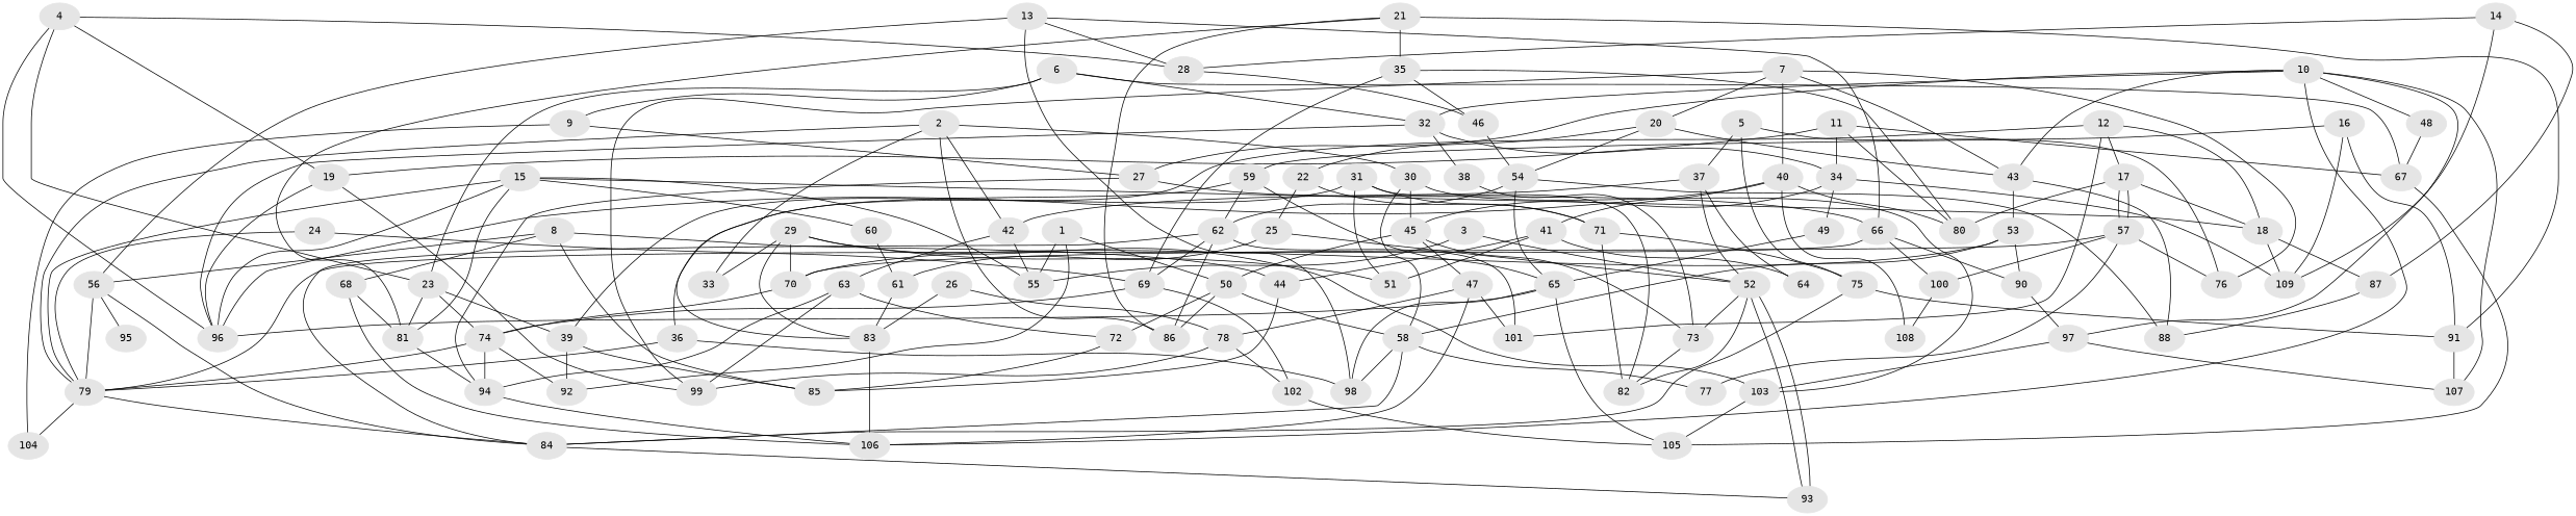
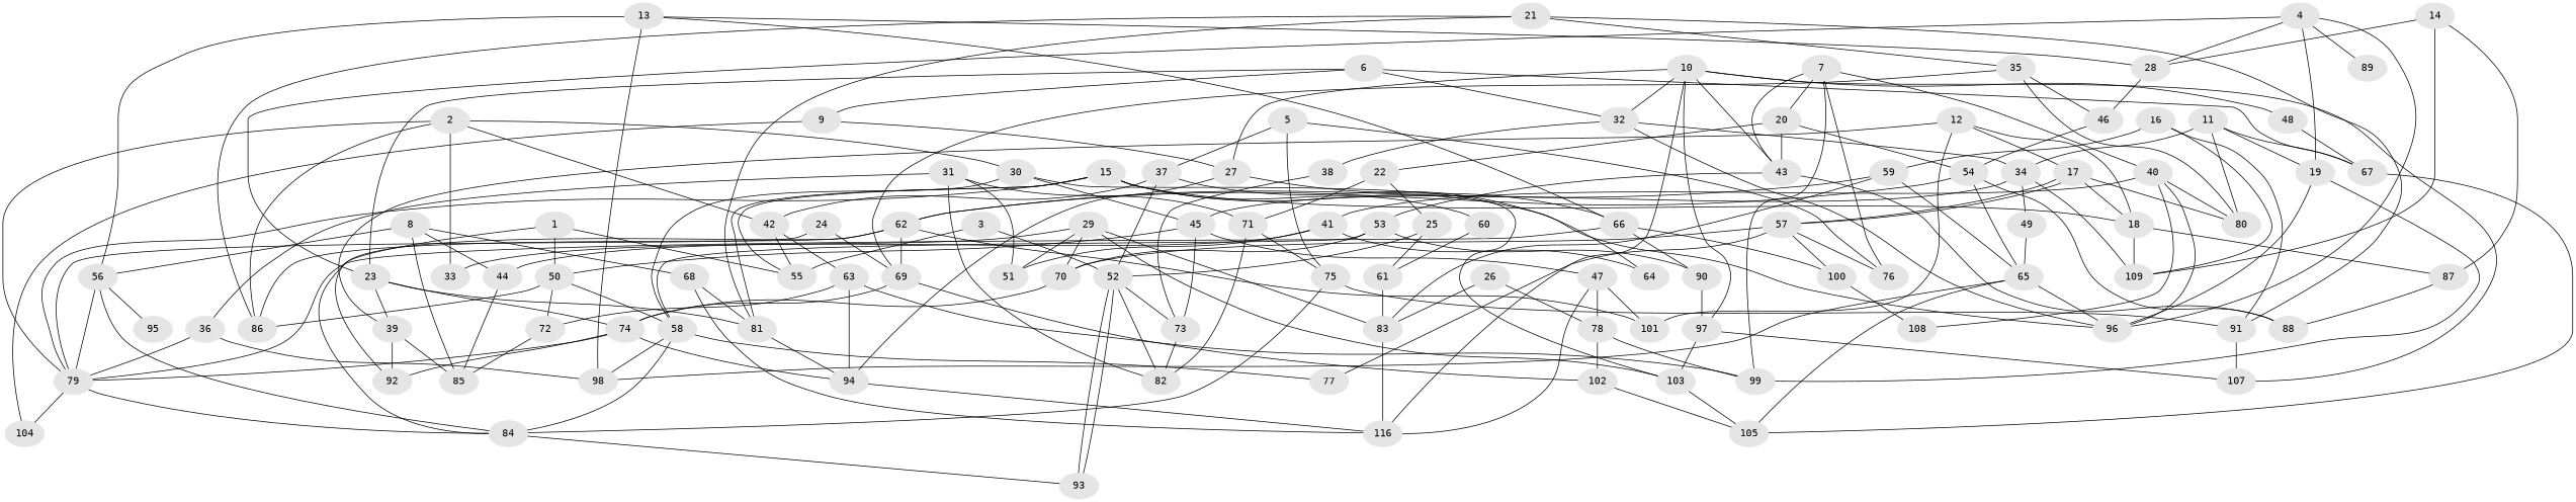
  graph {
    fontname="DejaVu Sans Mono"
    node [color=gray90 fontname="DejaVu Sans Mono" style=filled]
    edge [fontname="DejaVu Sans Mono"]
    1
    50
    55
    92
    86
    58
    72
    2
    30
    33
    42
    79
    103
    45
    63
    104
    84
    3
    52
    82
    73
    93
    4
    19
    23
    28
+   89
    96
    99
    39
    81
    74
    46
    5
    37
    75
    76
    64
    91
    6
    9
    32
    67
    27
    34
    38
    105
    7
    20
    40
    43
    22
    54
    80
    41
    108
    53
    88
    8
    44
    56
    68
    85
    95
-   106
+   106 [label=116]
    66
    94
    10
    48
    97
    107
    11
    109
    49
    12
    17
    18
    101
    57
    87
    13
    98
    90
    100
    14
    15
    60
    61
    16
    59
    83
    65
    62
    51
    70
    77
    25
    71
    21
    35
    69
    24
    102
    26
    78
    29
    47
    31
    36
    1 -- 50
    1 -- 55
    1 -- 92
    50 -- 86
    50 -- 58
    50 -- 72
    58 -- 84
    58 -- 98
    58 -- 77
    72 -- 85
    2 -- 86
    2 -- 30
    2 -- 33
    2 -- 42
    2 -- 79
    30 -- 58
    30 -- 103
    30 -- 45
    42 -- 55
    42 -- 63
    79 -- 104
    79 -- 84
    103 -- 105
    45 -- 50
    45 -- 73
    45 -- 47
    63 -- 72
    63 -- 99
    63 -- 94
    84 -- 93
    3 -- 55
    3 -- 52
    52 -- 82
    52 -- 73
    52 -- 93
    52 -- 93
    73 -- 82
    4 -- 19
    4 -- 23
    4 -- 28
+   4 -- 89
    4 -- 96
    19 -- 96
    19 -- 99
    23 -- 39
    23 -- 81
    23 -- 74
    28 -- 46
    39 -- 92
    39 -- 85
    81 -- 94
    74 -- 92
    74 -- 79
    74 -- 94
    46 -- 54
    5 -- 37
    5 -- 75
    5 -- 76
    37 -- 42
    37 -- 52
    37 -- 64
    75 -- 84
    75 -- 91
    91 -- 107
    6 -- 23
    6 -- 9
    6 -- 32
    6 -- 67
    9 -- 104
    9 -- 27
    32 -- 96
    32 -- 34
    32 -- 38
    67 -- 105
    27 -- 66
    27 -- 94
    34 -- 45
    34 -- 109
    34 -- 49
    38 -- 73
    7 -- 99
    7 -- 76
    7 -- 20
    7 -- 40
    7 -- 43
    20 -- 43
    20 -- 22
    20 -- 54
    40 -- 96
    40 -- 80
    40 -- 41
    40 -- 108
    43 -- 53
    43 -- 88
    22 -- 25
    22 -- 71
    54 -- 88
    54 -- 65
    54 -- 62
    41 -- 64
    41 -- 44
    41 -- 51
    53 -- 58
    53 -- 90
    53 -- 70
    8 -- 44
    8 -- 56
    8 -- 68
    8 -- 85
    44 -- 85
    56 -- 79
    56 -- 84
    56 -- 95
    68 -- 81
    68 -- 106
    66 -- 79
    66 -- 90
    66 -- 100
    94 -- 106
    10 -- 32
    10 -- 27
    10 -- 43
    10 -- 106
    10 -- 48
    10 -- 97
    10 -- 107
    48 -- 67
    97 -- 103
    97 -- 107
    11 -- 19
    11 -- 67
    11 -- 34
    11 -- 80
    49 -- 65
    12 -- 39
    12 -- 17
    12 -- 18
    12 -- 101
    17 -- 80
    17 -- 18
    17 -- 57
    17 -- 57
    18 -- 109
    18 -- 87
    57 -- 76
    57 -- 100
    57 -- 70
    57 -- 77
    87 -- 88
    13 -- 28
    13 -- 56
    13 -- 66
    13 -- 98
    90 -- 97
    100 -- 108
    14 -- 28
    14 -- 109
    14 -- 87
    15 -- 55
    15 -- 79
    15 -- 96
    15 -- 81
    15 -- 18
    15 -- 60
    60 -- 61
    61 -- 83
    16 -- 91
    16 -- 109
    16 -- 59
    59 -- 83
    59 -- 65
    59 -- 62
    83 -- 106
    65 -- 96
    65 -- 105
    65 -- 98
    62 -- 86
    62 -- 84
    62 -- 101
    62 -- 69
    70 -- 74
    25 -- 52
    25 -- 61
    71 -- 82
    71 -- 75
    21 -- 86
    21 -- 81
    21 -- 91
    21 -- 35
    35 -- 46
    35 -- 80
    35 -- 69
    69 -- 74
    69 -- 102
    24 -- 79
    24 -- 69
    102 -- 105
    26 -- 83
    26 -- 78
    78 -- 99
    78 -- 102
    29 -- 33
    29 -- 103
    29 -- 83
    29 -- 51
    29 -- 70
    47 -- 106
    47 -- 101
    47 -- 78
    31 -- 82
    31 -- 51
    31 -- 71
    31 -- 36
    36 -- 79
    36 -- 98
  }
